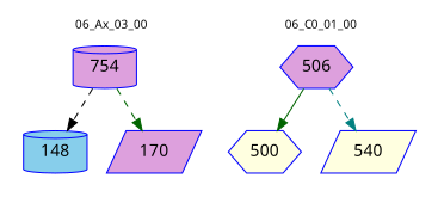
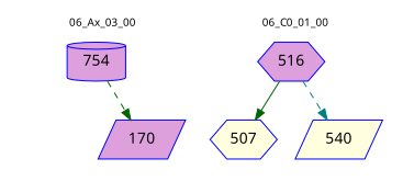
  digraph {
    fontname="Noto Sans"
    node [color=blue fillcolor=plum fontname="Noto Sans" shape=cylinder style=filled]
    edge [color=darkgreen fontname="Noto Sans" style=dashed]
    n1 [label=754]
-   n2 [fillcolor=skyblue label=148]
    n3 [label=170 shape=parallelogram]
-   n4 [label=506 shape=hexagon]
-   n5 [fillcolor=lightyellow label=500 shape=hexagon]
+   n4 [label=516 shape=hexagon]
+   n5 [fillcolor=lightyellow label=507 shape=hexagon]
    n6 [fillcolor=lightyellow label=540 shape=parallelogram]
    subgraph cluster_1 {
      color=white
      fontsize=10
      label="06_Ax_03_00"
      n1
-     n2
      n3
    }
    subgraph cluster_2 {
      color=white
      fontsize=10
      label="06_C0_01_00"
      n4
      n5
      n6
    }
-   n1 -> n2 [color=black]
    n1 -> n3
    n4 -> n5 [style=solid]
    n4 -> n6 [color=teal]
  }
